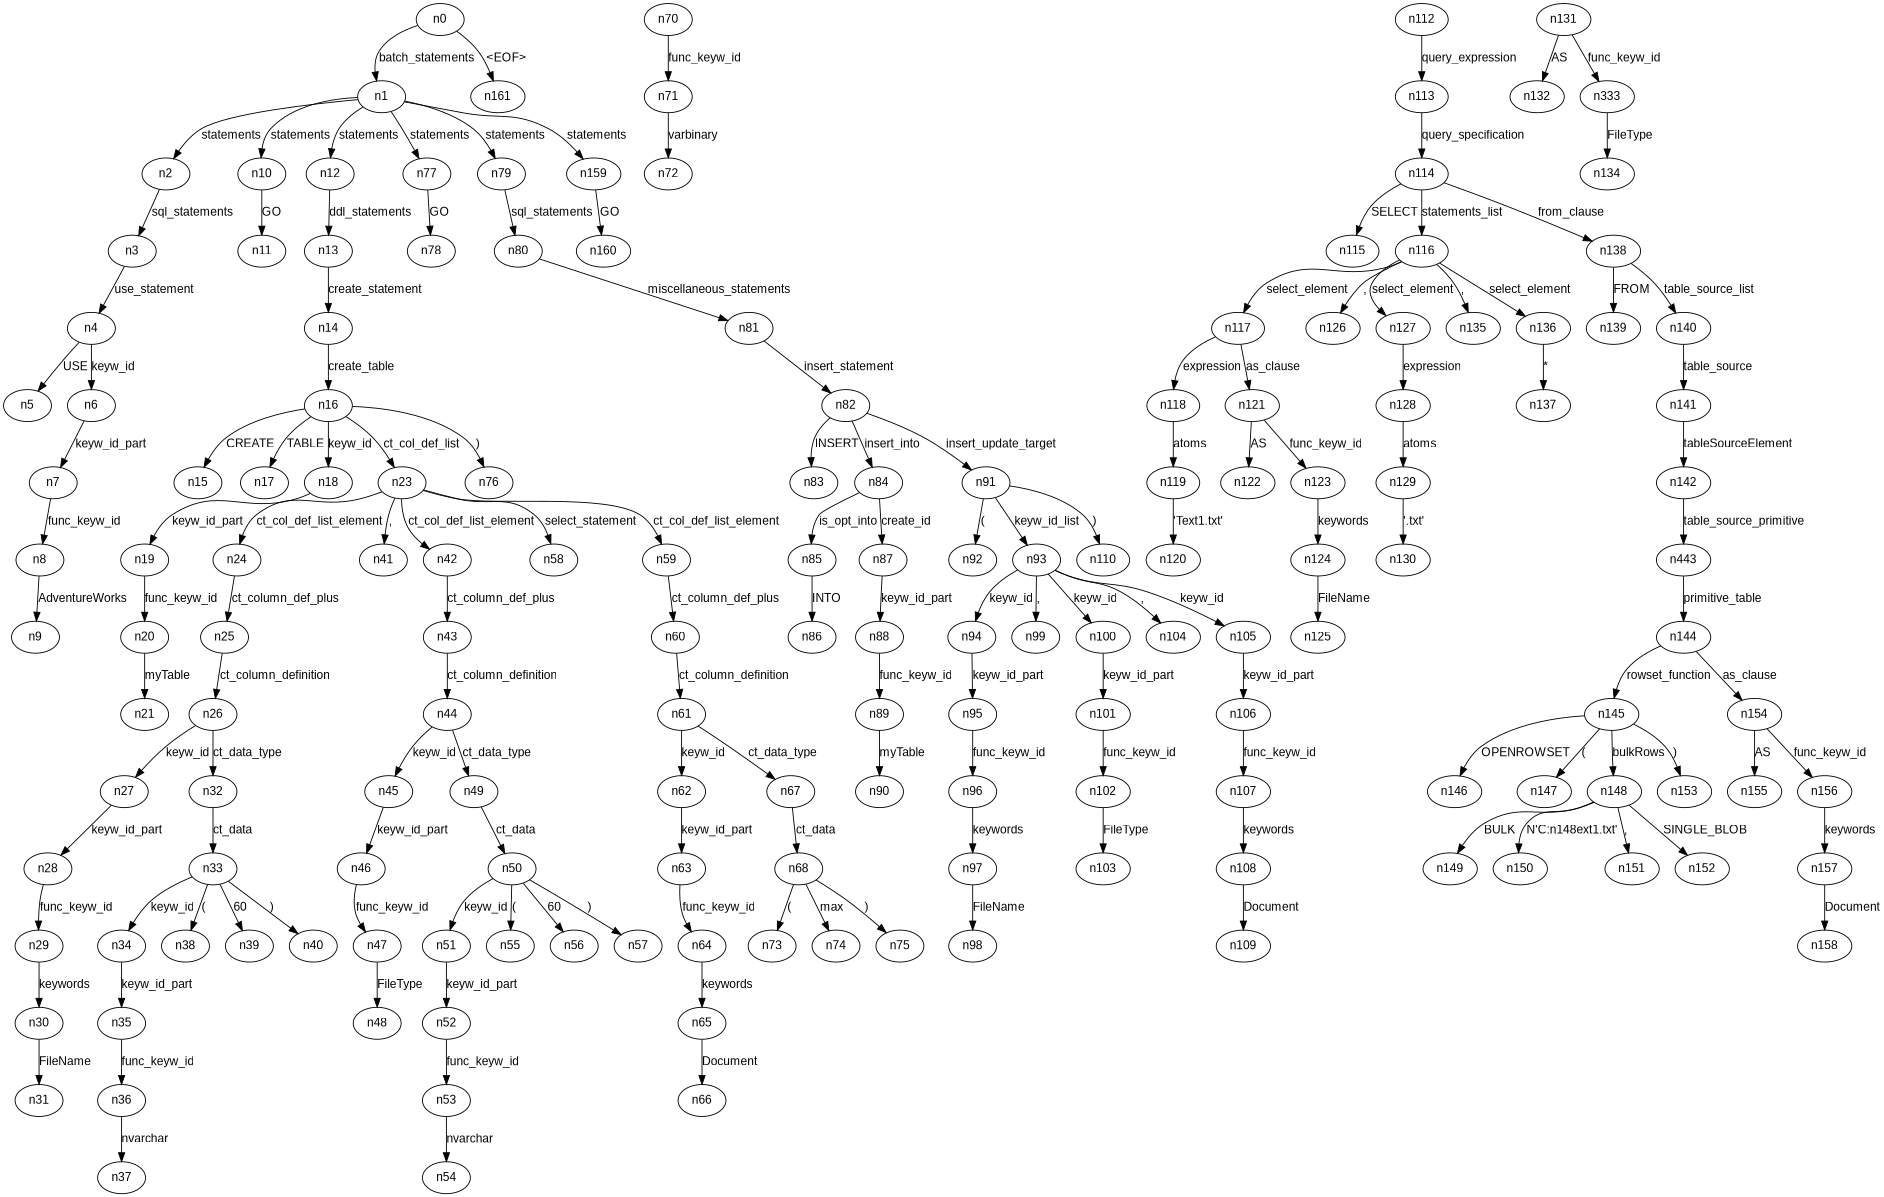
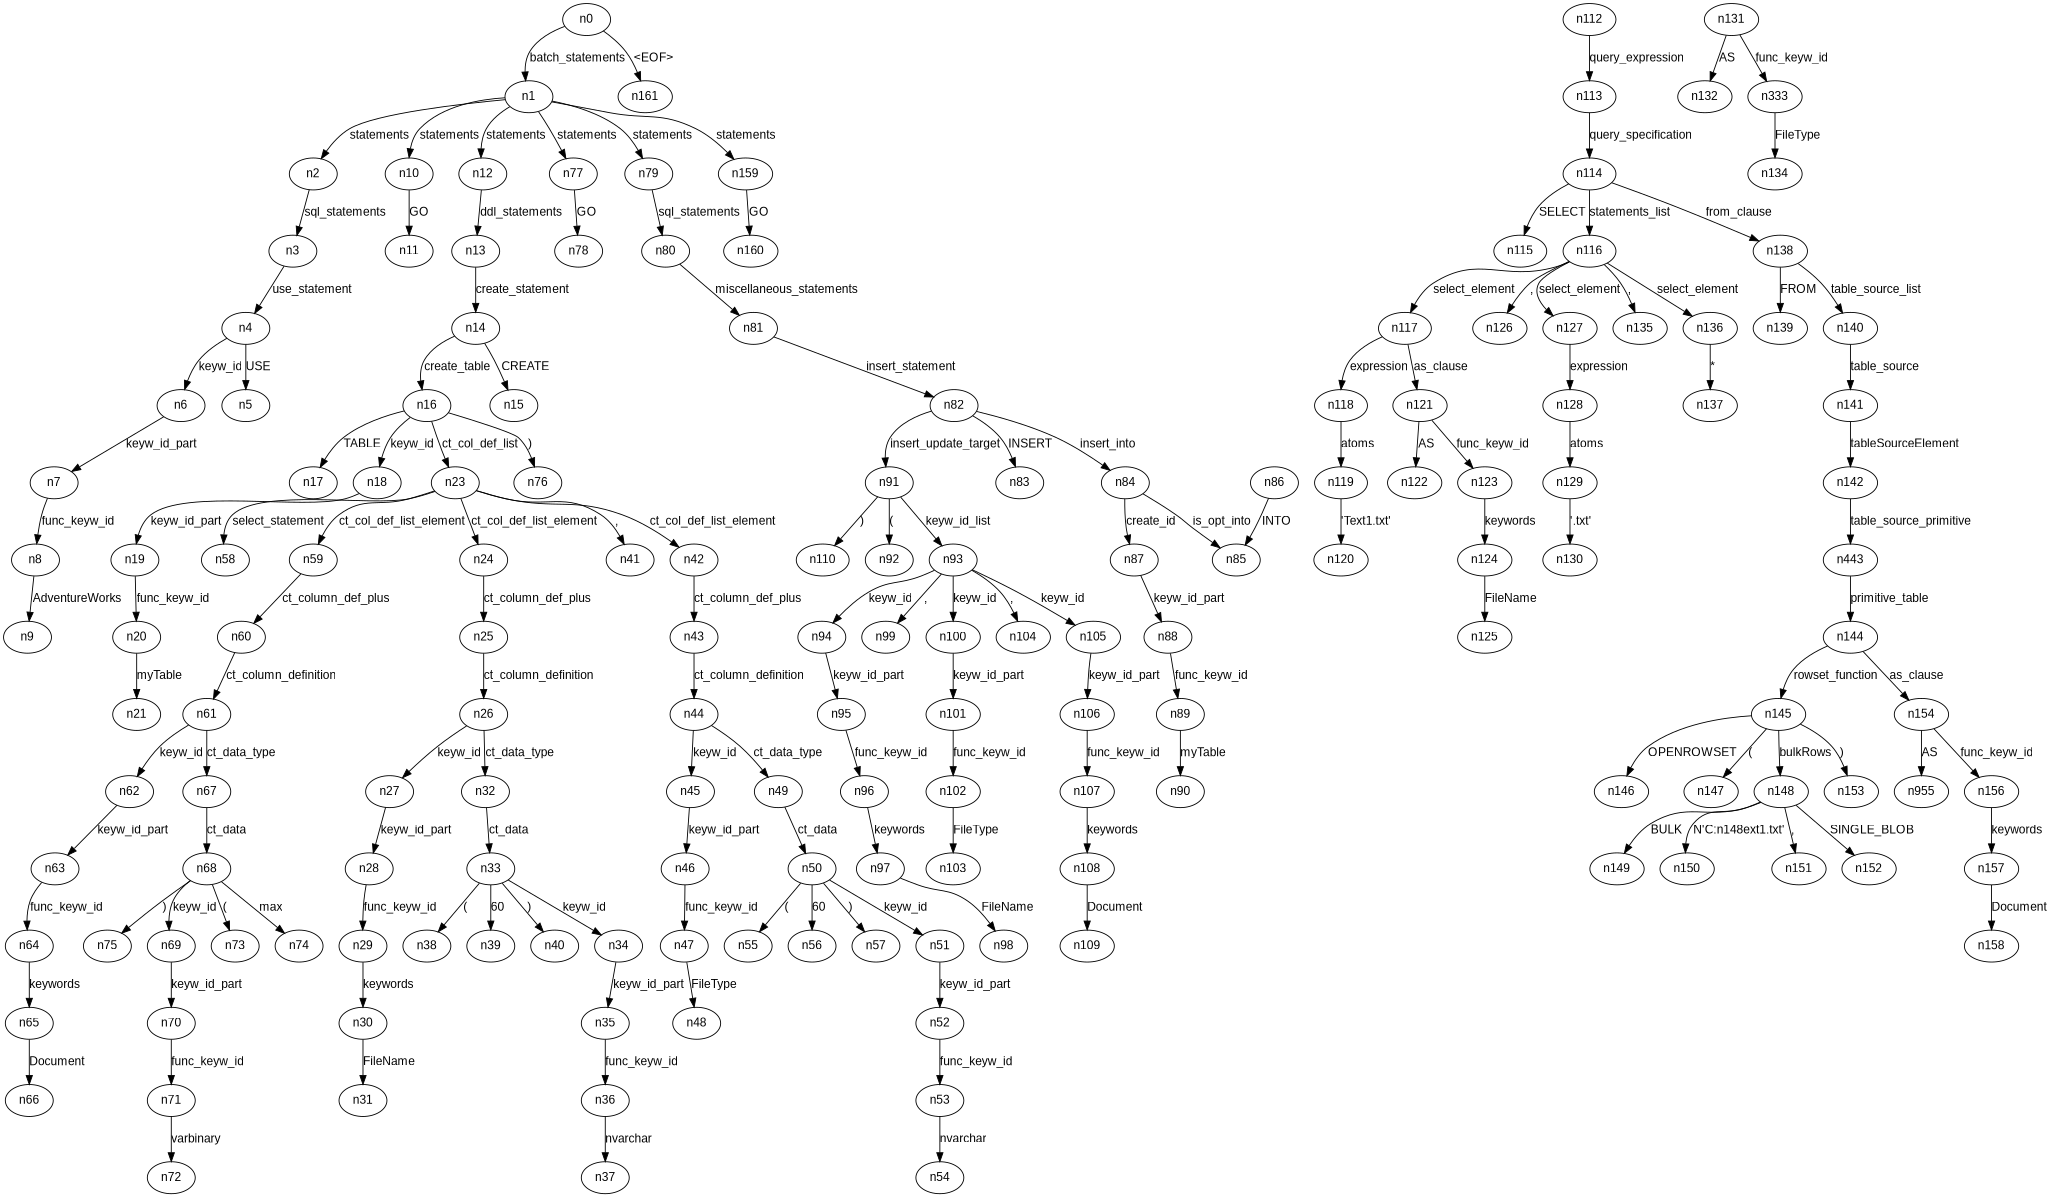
  digraph {
    fontname="Liberation Sans"
    node [fontname="Liberation Sans"]
    edge [fontname="Liberation Sans"]
    n0
    n1
    n161
    n2
    n10
    n12
    n77
    n79
    n159
    n3
    n11
    n13
    n78
    n80
    n160
    n4
    n5
    n6
    n7
    n8
    n9
    n14
    n15
    n16
    n17
    n18
    n23
    n76
    n19
    n24
    n41
    n42
    n58
    n59
    n20
    n21
    n25
    n43
    n60
    n26
    n27
    n32
    n28
    n33
    n29
    n30
    n31
    n34
    n38
    n39
    n40
    n35
    n36
    n37
    n44
    n45
    n49
    n46
    n50
    n47
    n48
    n51
    n55
    n56
    n57
    n52
    n53
    n54
    n61
    n62
    n67
    n63
    n68
    n64
    n65
    n66
+   n69
    n73
    n74
    n75
    n70
    n71
    n72
    n81
    n82
    n83
    n84
    n91
    n85
    n87
    n92
    n93
    n110
    n86
    n88
    n89
    n90
    n94
    n99
    n100
    n104
    n105
    n95
    n101
    n106
    n96
    n97
    n98
    n102
    n103
    n107
    n108
    n109
    n112
    n113
    n114
    n115
    n116
    n138
    n117
    n126
    n127
    n135
    n136
    n139
    n140
    n118
    n121
    n128
    n137
    n119
    n122
    n123
    n120
    n124
    n125
    n129
    n131
    n132
    n133 [label=n333]
    n130
    n134
    n141
    n142
    n143 [label=n443]
    n144
    n145
    n154
    n146
    n147
    n148
    n153
-   n155
+   n155 [label=n955]
    n156
    n149
    n150
    n151
    n152
    n157
    n158
    n0 -> n1 [label=batch_statements]
    n0 -> n161 [label="<EOF>"]
    n1 -> n2 [label=statements]
    n1 -> n10 [label=statements]
    n1 -> n12 [label=statements]
    n1 -> n77 [label=statements]
    n1 -> n79 [label=statements]
    n1 -> n159 [label=statements]
    n2 -> n3 [label=sql_statements]
    n10 -> n11 [label=GO]
    n12 -> n13 [label=ddl_statements]
    n77 -> n78 [label=GO]
    n79 -> n80 [label=sql_statements]
    n159 -> n160 [label=GO]
    n3 -> n4 [label=use_statement]
    n13 -> n14 [label=create_statement]
    n80 -> n81 [label=miscellaneous_statements]
    n4 -> n5 [label=USE]
    n4 -> n6 [label=keyw_id]
    n6 -> n7 [label=keyw_id_part]
    n7 -> n8 [label=func_keyw_id]
    n8 -> n9 [label=AdventureWorks]
-   n16 -> n15 [label=CREATE]
+   n14 -> n15 [label=CREATE]
    n14 -> n16 [label=create_table]
    n16 -> n17 [label=TABLE]
    n16 -> n18 [label=keyw_id]
    n16 -> n23 [label=ct_col_def_list]
    n16 -> n76 [label=")"]
    n18 -> n19 [label=keyw_id_part]
    n23 -> n24 [label=ct_col_def_list_element]
    n23 -> n41 [label=","]
    n23 -> n42 [label=ct_col_def_list_element]
    n23 -> n58 [label=select_statement]
    n23 -> n59 [label=ct_col_def_list_element]
    n19 -> n20 [label=func_keyw_id]
    n24 -> n25 [label=ct_column_def_plus]
    n42 -> n43 [label=ct_column_def_plus]
    n59 -> n60 [label=ct_column_def_plus]
    n20 -> n21 [label=myTable]
    n25 -> n26 [label=ct_column_definition]
    n43 -> n44 [label=ct_column_definition]
    n60 -> n61 [label=ct_column_definition]
    n26 -> n27 [label=keyw_id]
    n26 -> n32 [label=ct_data_type]
    n27 -> n28 [label=keyw_id_part]
    n32 -> n33 [label=ct_data]
    n28 -> n29 [label=func_keyw_id]
    n33 -> n34 [label=keyw_id]
    n33 -> n38 [label="("]
    n33 -> n39 [label=60]
    n33 -> n40 [label=")"]
    n29 -> n30 [label=keywords]
    n30 -> n31 [label=FileName]
    n34 -> n35 [label=keyw_id_part]
    n35 -> n36 [label=func_keyw_id]
    n36 -> n37 [label=nvarchar]
    n44 -> n45 [label=keyw_id]
    n44 -> n49 [label=ct_data_type]
    n45 -> n46 [label=keyw_id_part]
    n49 -> n50 [label=ct_data]
    n46 -> n47 [label=func_keyw_id]
    n50 -> n51 [label=keyw_id]
    n50 -> n55 [label="("]
    n50 -> n56 [label=60]
    n50 -> n57 [label=")"]
    n47 -> n48 [label=FileType]
    n51 -> n52 [label=keyw_id_part]
    n52 -> n53 [label=func_keyw_id]
    n53 -> n54 [label=nvarchar]
    n61 -> n62 [label=keyw_id]
    n61 -> n67 [label=ct_data_type]
    n62 -> n63 [label=keyw_id_part]
    n67 -> n68 [label=ct_data]
    n63 -> n64 [label=func_keyw_id]
+   n68 -> n69 [label=keyw_id]
    n68 -> n73 [label="("]
    n68 -> n74 [label=max]
    n68 -> n75 [label=")"]
    n64 -> n65 [label=keywords]
    n65 -> n66 [label=Document]
+   n69 -> n70 [label=keyw_id_part]
    n70 -> n71 [label=func_keyw_id]
    n71 -> n72 [label=varbinary]
    n81 -> n82 [label=insert_statement]
    n82 -> n83 [label=INSERT]
    n82 -> n84 [label=insert_into]
    n82 -> n91 [label=insert_update_target]
    n84 -> n85 [label=is_opt_into]
    n84 -> n87 [label=create_id]
    n91 -> n92 [label="("]
    n91 -> n93 [label=keyw_id_list]
    n91 -> n110 [label=")"]
-   n85 -> n86 [label=INTO]
+   n86 -> n85 [label=INTO]
    n87 -> n88 [label=keyw_id_part]
    n93 -> n94 [label=keyw_id]
    n93 -> n99 [label=","]
    n93 -> n100 [label=keyw_id]
    n93 -> n104 [label=","]
    n93 -> n105 [label=keyw_id]
    n88 -> n89 [label=func_keyw_id]
    n89 -> n90 [label=myTable]
    n94 -> n95 [label=keyw_id_part]
    n100 -> n101 [label=keyw_id_part]
    n105 -> n106 [label=keyw_id_part]
    n95 -> n96 [label=func_keyw_id]
    n101 -> n102 [label=func_keyw_id]
    n106 -> n107 [label=func_keyw_id]
    n96 -> n97 [label=keywords]
    n97 -> n98 [label=FileName]
    n102 -> n103 [label=FileType]
    n107 -> n108 [label=keywords]
    n108 -> n109 [label=Document]
    n112 -> n113 [label=query_expression]
    n113 -> n114 [label=query_specification]
    n114 -> n115 [label=SELECT]
    n114 -> n116 [label=statements_list]
    n114 -> n138 [label=from_clause]
    n116 -> n117 [label=select_element]
    n116 -> n126 [label=","]
    n116 -> n127 [label=select_element]
    n116 -> n135 [label=","]
    n116 -> n136 [label=select_element]
    n138 -> n139 [label=FROM]
    n138 -> n140 [label=table_source_list]
    n117 -> n118 [label=expression]
    n117 -> n121 [label=as_clause]
    n127 -> n128 [label=expression]
    n136 -> n137 [label="*"]
    n140 -> n141 [label=table_source]
    n118 -> n119 [label=atoms]
    n121 -> n122 [label=AS]
    n121 -> n123 [label=func_keyw_id]
    n128 -> n129 [label=atoms]
    n119 -> n120 [label="'Text1.txt'"]
    n123 -> n124 [label=keywords]
    n124 -> n125 [label=FileName]
    n129 -> n130 [label="'.txt'"]
    n131 -> n132 [label=AS]
    n131 -> n133 [label=func_keyw_id]
    n133 -> n134 [label=FileType]
    n141 -> n142 [label=tableSourceElement]
    n142 -> n143 [label=table_source_primitive]
    n143 -> n144 [label=primitive_table]
    n144 -> n145 [label=rowset_function]
    n144 -> n154 [label=as_clause]
    n145 -> n146 [label=OPENROWSET]
    n145 -> n147 [label="("]
    n145 -> n148 [label=bulkRows]
    n145 -> n153 [label=")"]
    n154 -> n155 [label=AS]
    n154 -> n156 [label=func_keyw_id]
    n148 -> n149 [label=BULK]
    n148 -> n150 [label="N'C:\Text1.txt'"]
    n148 -> n151 [label=","]
    n148 -> n152 [label=SINGLE_BLOB]
    n156 -> n157 [label=keywords]
    n157 -> n158 [label=Document]
  }
